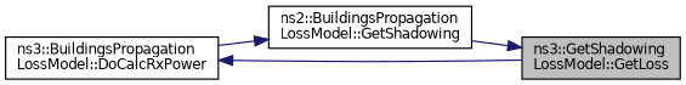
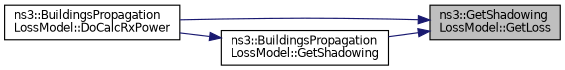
  digraph {
    rankdir=RL
    node [color=black fillcolor=white fontname=Helvetica fontsize=10 shape=record style=filled]
    edge [color=midnightblue dir=back fontname=Helvetica fontsize=10 labelfontname=Helvetica labelfontsize=10 style=solid]
    n1 [fillcolor=grey75 fontcolor=black height=0.2 label="ns3::GetShadowing\lLossModel::GetLoss" width=0.4]
    n2 [height=0.2 label="ns3::BuildingsPropagation\lLossModel::DoCalcRxPower" width=0.4]
-   n3 [height=0.2 label="ns2::BuildingsPropagation\lLossModel::GetShadowing" width=0.4]
-   n2 -> n1
+   n3 [height=0.2 label="ns3::BuildingsPropagation\lLossModel::GetShadowing" width=0.4]
+   n1 -> n2
    n1 -> n3
    n3 -> n2
  }
